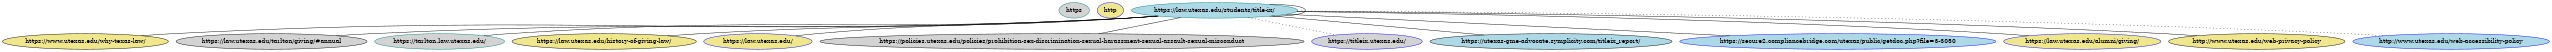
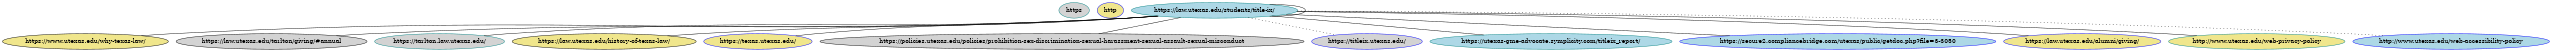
  graph {
    node [color=blue fillcolor=khaki style=filled]
    edge [style=solid]
    https [child_link="['https://law.utexas.edu/', 'https://law.utexas.edu/alumni/giving/give/', 'https://law.utexas.edu/', 'https://utexas.edu/web-privacy-policy', 'https://utexas.edu/web-accessibility-policy']" color=teal data="b'\nGive Back to Texas Law | Alumni & Giving | Texas Law\nSkip to Main Content\nNEWS & NOTES\nGIVING\nGET INVOLVED\nRESOURCES\nCONTACT\nSearch\nWhat are you searching for?\nSearch\nGive Back to Texas Law\nMake a Gift Now\nThe most intractable challenges and the boldest opportunities require talented lawyers and leaders who are not only well-educated but who are shaped here at Texas Law. We train lawyers to think critically about the law as it is and to explore with intelligence and perspective the law as it could be.\nWith your support for our students, faculty, clinics, programs, and facilities, we will continue our strong traditions and ensure our excellence is there for future generations.\nOn this page\nAnnual Giving: The Fund for Texas Law and 100% Giving Competition\nScholarships & Loan Forgiveness\nExplore Giving Options: How to Make a Gift, Year-End Giving Deadlines, Planned Giving, and Endowments\nDonor Recognition: Recognition Report and Distinguished Giving Societies\nDonor Stories\nYou can demonstrate your commitment to Texas Law by making a tax-deductible gift to any area of the Law\xc2\xa0School that has meaning for\xc2\xa0you.\nGIVE NOW TO TEXAS LAW\nAnnual Giving\nYour annual support of\xc2\xa0The Fund for Texas Law\xc2\xa0allows us to meet the challenges as they arise and continue to fulfill our role as the flagship law school of Texas and, indeed, as one of the premier law schools in the nation.\nYou can make a one-time gift or you can give monthly to become a Sustaining Scholar. Additionally, your law firm is invited to participate in our 100% alumni giving challenge. Learn about Annual Giving societies and recognition.\nMake a Single Gift Now\nSet a Monthly Sustaining Gift\nJoin the 100% Giving Challenge\nLearn about Annual Giving\nScholarships & Loan Forgiveness\nFor over 135 years, Texas Law has provided superior educational experiences and opportunities that are elite in quality but modest in cost. Historically, our students have graduated with a world-class education without top-tier debt. Your gifts help ensure this legacy of excellence is preserved and strong as we welcome new generations of law students.\nSupport Your Class Scholarship\nSupport General Scholarships\nSupport Loan Forgiveness\nExplore Giving Options\nYou can support Texas Law in any variety of ways. Whether by check, pledge, or planned gift in your will, your investment in Texas Law makes a tremendous impact. When you support Texas Law we will work with you to ensure both you and the Law School benefit.\nHow to Make a Gift\nYear-End Giving Deadlines\nPlan a Legacy Gift\nEndowments & Scholarships\nDonor Recognition\nEach year we thank and celebrate our alumni and friends whose financial support helps maintain the excellence of the school. In appreciation of our generous and loyal supporters, we offer special recognition through a variety of\xc2\xa0giving societies.\nRecognition Report\nDistinguished Giving Societies\nDonor Stories\nRead more\nVinson & Elkins Again Reaches Full Alumni Giving\nOctober 24, 2023\nTerry Lords Reflects on an Extraordinary Life\nAugust 14, 2023\nA Thank You to Our Generous Reunion 2023 Donors\nMay 24, 2023\nScholarships for Veterans and Students from Small Towns Honors \xe2\x80\x9cV.F.\xe2\x80\x9d Taylor \xe2\x80\x9941\nMarch 13, 2023\nContact Texas Law\nThe University of Texas at Austin School of Law\n727 East Dean Keeton St.\nAustin, Texas 78705\n(512) 471-5151\nGive to Texas Law\nHelpful Links\nTexas Law Home\nUT Home\nABA Required Disclosures\nContact Us\nPolicies\nWeb Privacy Policy\nWeb Accessibility Policy\nEmergency Information\n\xc2\xa9 2023 The University of Texas at Austin.\nPDF files require\nAdobe Reader\nor compatible.\nFacebook\nTwitter\nYouTube\nFlickr\nInstagram'" fillcolor=lightgrey]
    http [child_link="['http://www.utexas.edu/web-accessibility-policy', 'http://www.utexas.edu/web-privacy-policy']" data="b'\nWeb Accessibility Policy | IT@UT | | The University of Texas at Austin\nSkip to main content\nUTexas Home\nIT@UT\nMenu\nUTexas Home\nThe University of Texas at Austin\nIT@UT\nServices Expand\nAdministrative and Business\nCommunication and Collaboration\nDesktop and Mobile Computing\nIT Professional Services\nInformation Security\nInfrastructure\nResearch\nTeaching and Learning\nSecurity Expand\nStudents Expand\nFaculty & Staff Expand\nGuidance for Flexible Work Tools\nIT Staff Expand\nProjects Expand\nMetrics Expand\nCampus IT Policies Expand\nSearch\nSearch\nHome\nWeb Accessibility Policy\nWeb Accessibility Policy\nJuly, 2013\nCampus IT Policies\nLast Reviewed: September 14, 2012\nLast Edited: March 11, 2021\n1. Purpose\nAll Web applications and sites at The University of Texas at Austin must meet the statutory requirements in\xc2\xa0Texas Administrative Code 206.70 Accessibility Standards (TAC 206.70), which references the\xc2\xa0U.S. Section 508 standards. These statutes require all Web applications and sites to comply with the TAC 206.70 standards. TAC 206.70 establishes only a minimum standard for accessibility; developers are encouraged to go beyond this minimum whenever possible.\n2. Required Link\nEach Web application or site must contain a link for \"Web Accessibility Policy\" that links to this policy.\n3. Accessibility Coordinator\nThe university has designated the following individual as Accessibility Coordinator:\nJennifer W. Maedgen, Senior Associate Vice President and ADAAA, Section 504, and EIR Coordinator\nThe role of the Accessibility Coordinator is to monitor the university\'s compliance with accessibility policies and to facilitate training of Web publishers and developers to ensure all Web applications and sites are accessible. The university\'s Accessibility Coordinator may grant written requests for exceptions to accessibility policies under appropriate circumstances.\nTo contact the Accessibility Coordinator, send email to\xc2\xa0ada@austin.utexas.edu.\nGet Help\nService Desk\nITS Service Desk provides IT support services related to EID, DUO, Office 365, email, Qualtrics, Box, and other central IT services.\nCall us at 512-475-9400 |\xc2\xa0help@utexas.edu\nSubmit a help request online\nIn-Person Services located at the FAC first floor\nMonday-Friday, 8am-6pm\nID Card Services\nThe ID Center provides ID cards for students, faculty, staff, official visitors and university affiliates as required. The ID Center also upgrades UT EIDs for eligible individuals to allow full access to online services.\nCall us at 512-475-9400 |\xc2\xa0ID_Center@utlists.utexas.edu\nSubmit a help request online\nIn-Person Services located at the FAC first floor\nMonday-Friday, 8am-6pm\nIT@UT\nContact Us\nInformation Technology Services\nUT Austin Home\nEmergency Information\nSite Policies\nWeb Accessibility Policy\nWeb Privacy Policy\nAdobe Reader\n\xc2\xa9 The University of Texas at Austin 2023'"]
    "https://law.utexas.edu/students/title-ix/" [color=teal fillcolor=lightblue]
    n4 [color=black label="https://www.utexas.edu/why-texas-law/"]
    n5 [color=black fillcolor=lightgrey label="https://law.utexas.edu/tarlton/giving/#annual"]
    "https://tarlton.law.utexas.edu/" [color=teal fillcolor=lightgrey]
-   "https://law.utexas.edu/history-of-texas-law/" [color=black label="https://law.utexas.edu/history-of-giving-law/"]
-   "https://law.utexas.edu/"
+   "https://law.utexas.edu/history-of-texas-law/" [color=black]
+   "https://law.utexas.edu/" [label="https://texas.utexas.edu/"]
    "https://policies.utexas.edu/policies/prohibition-sex-discrimination-sexual-harassment-sexual-assault-sexual-misconduct" [color=black fillcolor=lightgrey]
    "https://titleix.utexas.edu/" [fillcolor=lightgrey]
-   "https://utexas-gme-advocate.symplicity.com/titleix_report/" [color=black fillcolor=lightblue]
+   "https://utexas-gme-advocate.symplicity.com/titleix_report/" [color=teal fillcolor=lightblue]
    "https://secure2.compliancebridge.com/utexas/public/getdoc.php?file=3-3050" [fillcolor=lightblue]
    "https://law.utexas.edu/alumni/giving/"
-   "http://www.utexas.edu/web-privacy-policy" [color=black]
+   "http://www.utexas.edu/web-privacy-policy" [color=teal]
    "http://www.utexas.edu/web-accessibility-policy" [fillcolor=lightblue]
    "https://law.utexas.edu/students/title-ix/" -- "https://law.utexas.edu/students/title-ix/"
    "https://law.utexas.edu/students/title-ix/" -- n4
    "https://law.utexas.edu/students/title-ix/" -- n5
    "https://law.utexas.edu/students/title-ix/" -- "https://tarlton.law.utexas.edu/"
    "https://law.utexas.edu/students/title-ix/" -- "https://law.utexas.edu/history-of-texas-law/"
    "https://law.utexas.edu/students/title-ix/" -- "https://law.utexas.edu/"
    "https://law.utexas.edu/students/title-ix/" -- "https://policies.utexas.edu/policies/prohibition-sex-discrimination-sexual-harassment-sexual-assault-sexual-misconduct"
    "https://law.utexas.edu/students/title-ix/" -- "https://titleix.utexas.edu/" [style=dotted]
    "https://law.utexas.edu/students/title-ix/" -- "https://utexas-gme-advocate.symplicity.com/titleix_report/"
    "https://law.utexas.edu/students/title-ix/" -- "https://secure2.compliancebridge.com/utexas/public/getdoc.php?file=3-3050"
    "https://law.utexas.edu/students/title-ix/" -- "https://law.utexas.edu/alumni/giving/"
    "https://law.utexas.edu/students/title-ix/" -- "http://www.utexas.edu/web-privacy-policy"
    "https://law.utexas.edu/students/title-ix/" -- "http://www.utexas.edu/web-accessibility-policy" [style=dotted]
  }
